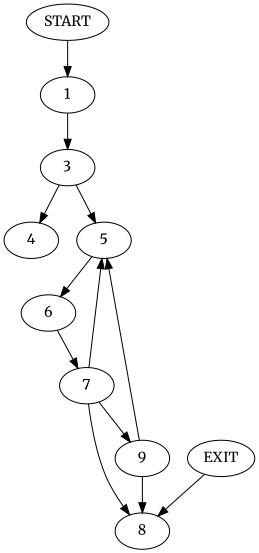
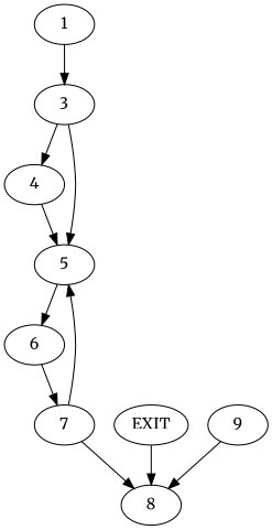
  digraph {
    fontname=Merriweather
    node [fontname=Merriweather]
    edge [fontname=Merriweather]
-   n1 [label=START]
    1
    3
    n4 [label=EXIT]
    8
    4
    5
    6
    7
    9
-   n1 -> 1
    1 -> 3
    3 -> 4
    3 -> 5
    n4 -> 8
-   9 -> 5
+   4 -> 5
    5 -> 6
    6 -> 7
    7 -> 8
    7 -> 5
-   7 -> 9
    9 -> 8
  }
